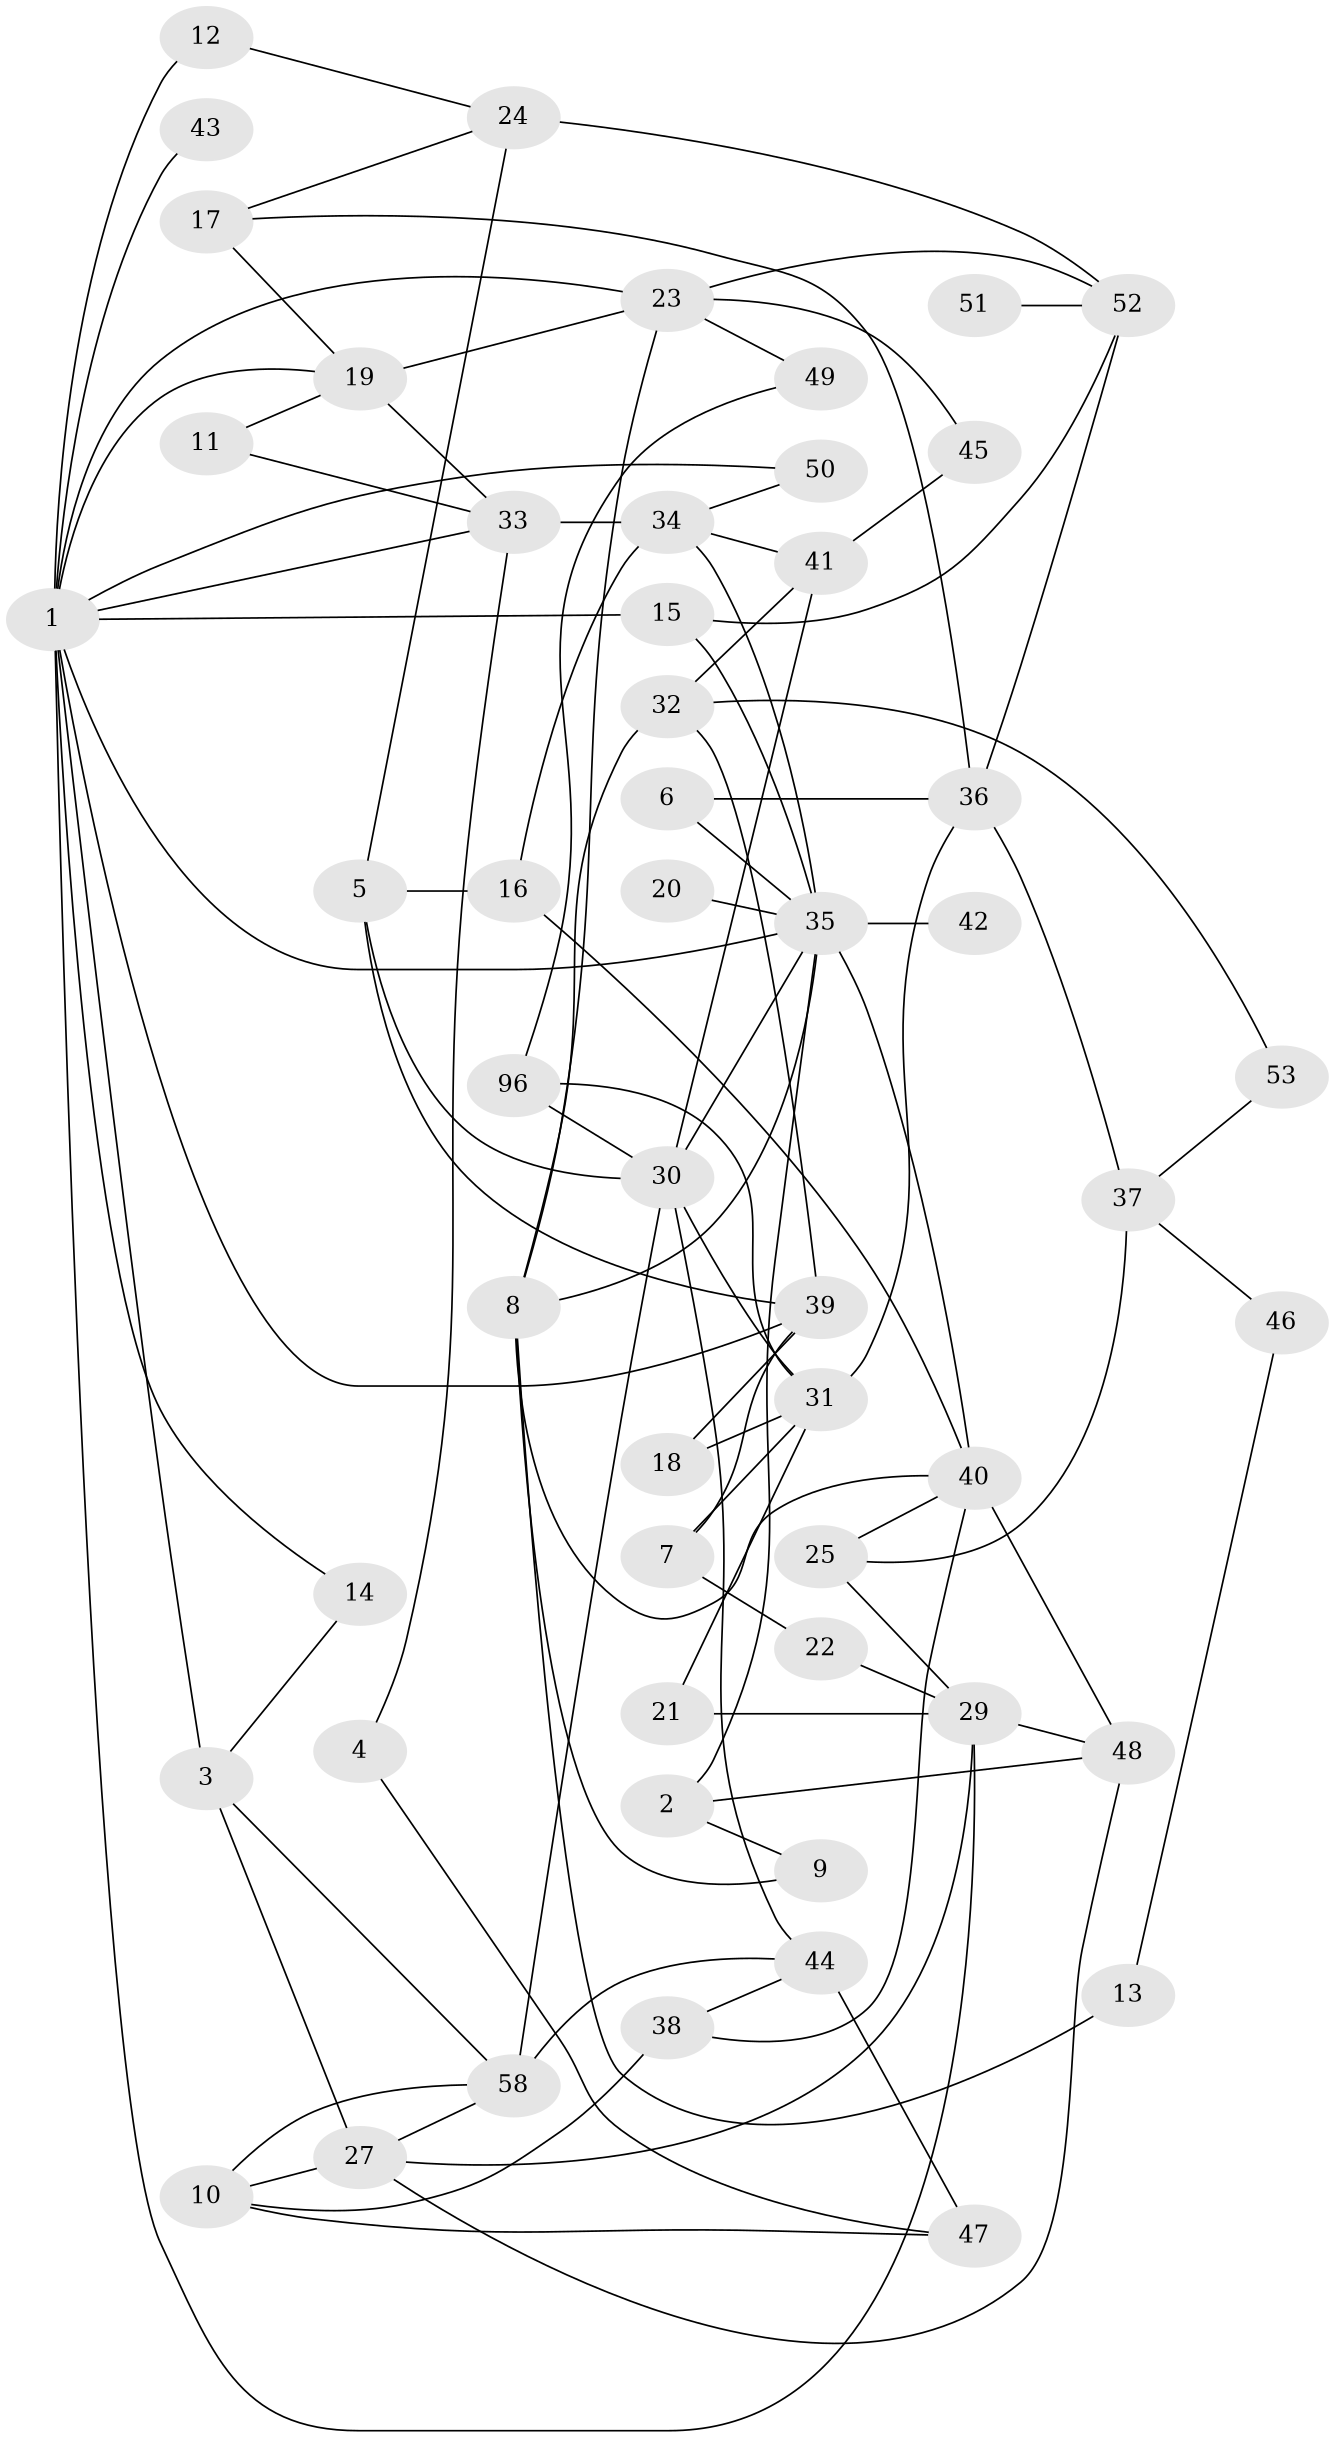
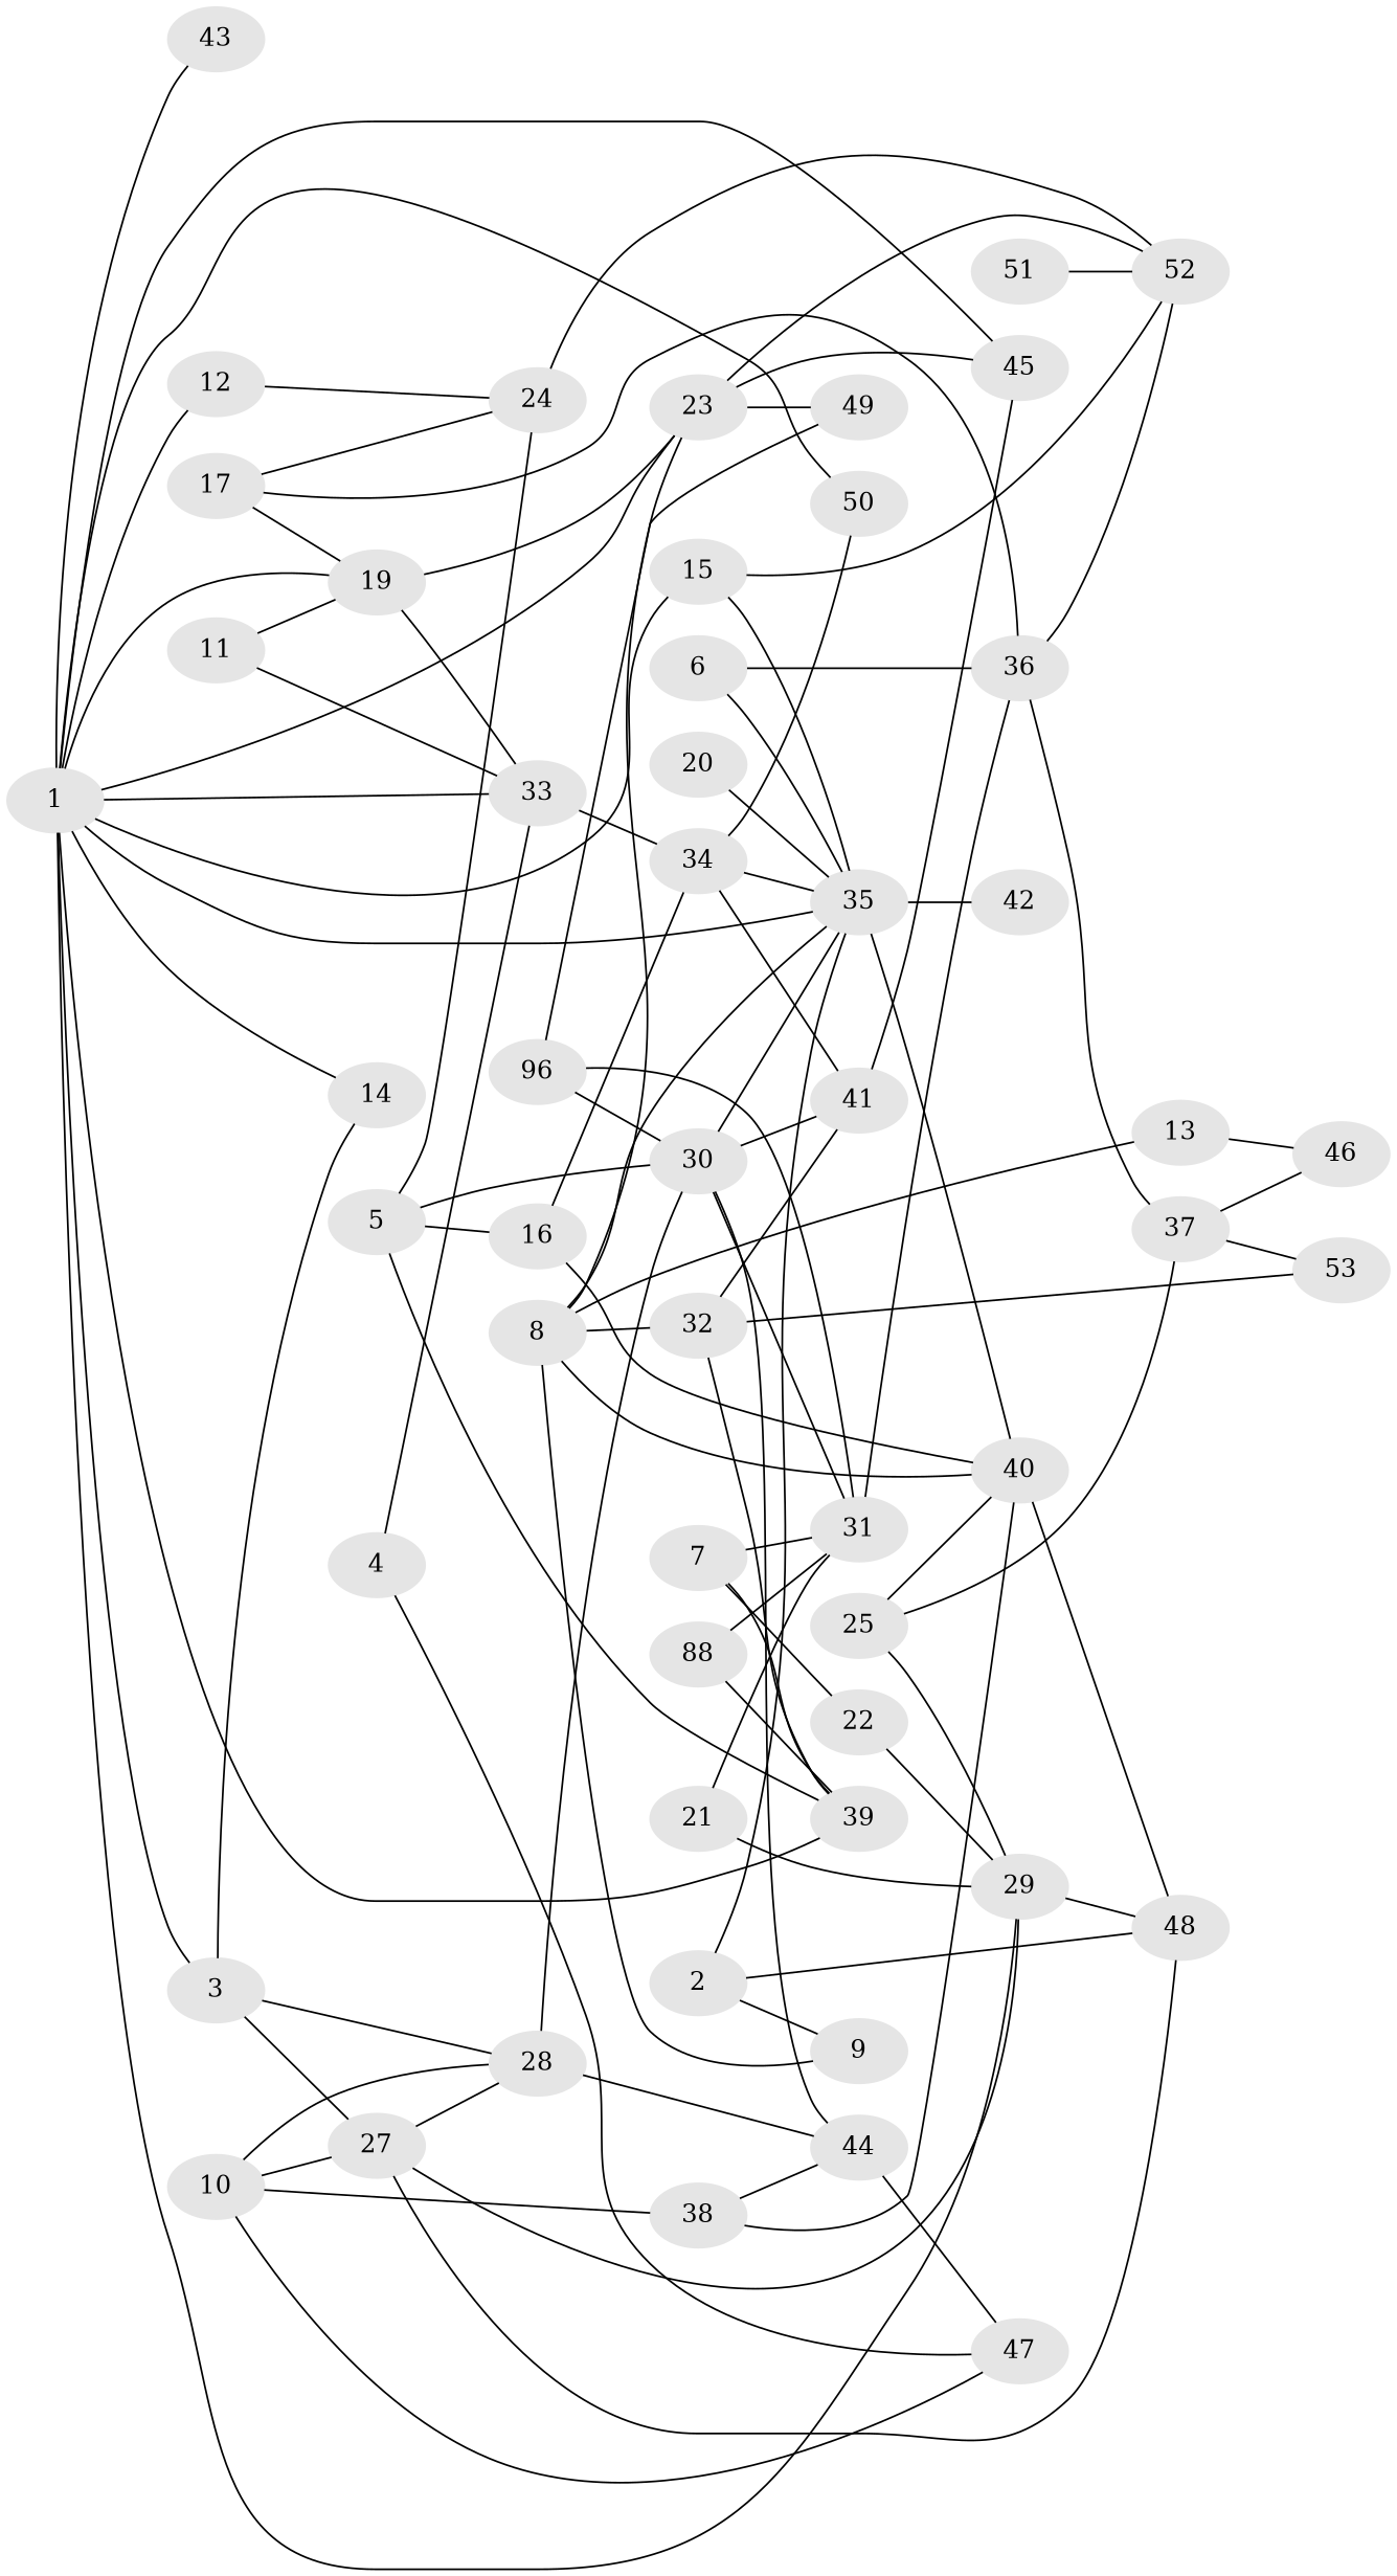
  graph {
    rankdir=LR
    node [color=gray90 style=filled]
    edge [weight=1.0]
    1
    3
    12
    14
    15
    19
    23
    29
    33
    35
    39
    43
    45
    50
    27
-   28 [label=58]
+   28
    24
    52
    49
    48
    34
    40
    42
    2
    9
    30
    44
    4
    47
    5
    16
    31
    41
    6
    36
    37
    7
    22
    8
    13
    32
    46
    53
    10
    38
    11
    17
-   18
+   18 [label=88]
    20
    21
    25
    n52 [label=96]
    51
    1 -- 3
    1 -- 12
    1 -- 14
    1 -- 15
    1 -- 19
    1 -- 23
    1 -- 29
    1 -- 33
    1 -- 35
    1 -- 39
    1 -- 43
+   1 -- 45
    1 -- 50
    3 -- 14
    3 -- 27
    3 -- 28
    12 -- 24
    15 -- 35
    15 -- 52
    19 -- 23
    19 -- 33
    23 -- 45
    23 -- 52
    23 -- 49
    29 -- 48
    33 -- 34
    35 -- 40
    35 -- 42
    27 -- 29
    27 -- 28
    27 -- 48
    28 -- 30
    28 -- 44
    24 -- 52
    34 -- 35 [weight=2.0]
    34 -- 50
    34 -- 41
    40 -- 48
    2 -- 35
    2 -- 48
    2 -- 9
    30 -- 35
    30 -- 44
    30 -- 31
    30 -- 41
    44 -- 47
    4 -- 33
    4 -- 47
    5 -- 39
    5 -- 24
    5 -- 30
    5 -- 16
    16 -- 34
    16 -- 40
    31 -- 36
    41 -- 45
    6 -- 35
    6 -- 36
    36 -- 52
    36 -- 37
    37 -- 46
    37 -- 53
    7 -- 39
    7 -- 31
    7 -- 22
    22 -- 29
    8 -- 23
    8 -- 35
    8 -- 40
    8 -- 9
    8 -- 13
    8 -- 32
    13 -- 46
    32 -- 39
    32 -- 41
    32 -- 53
    10 -- 27
    10 -- 28
    10 -- 47
    10 -- 38
    38 -- 40
    38 -- 44
    11 -- 19
    11 -- 33
    17 -- 19
    17 -- 24
    17 -- 36
    18 -- 39
    18 -- 31
    20 -- 35
    21 -- 29
    21 -- 31
    25 -- 29
    25 -- 40
    25 -- 37
    n52 -- 49
    n52 -- 30
    n52 -- 31
    51 -- 52
  }
